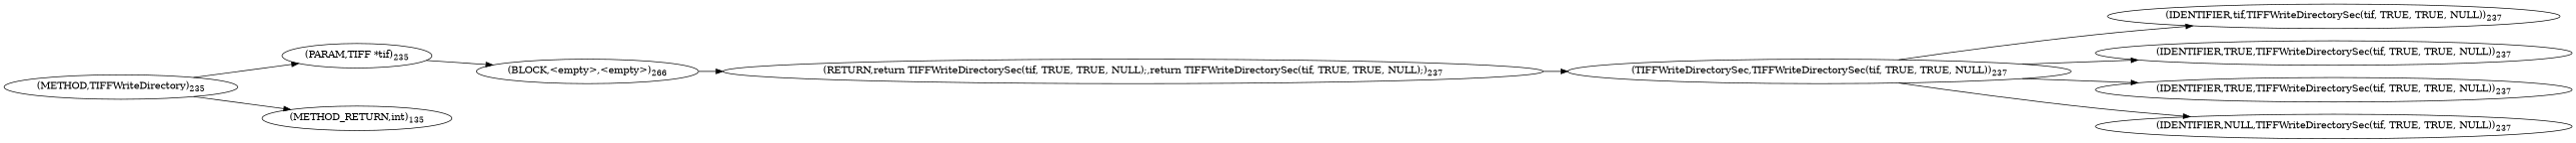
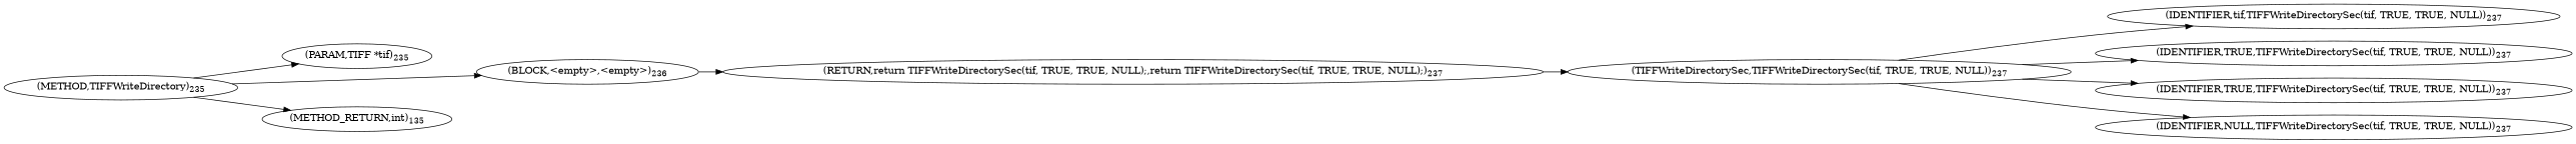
  digraph {
    rankdir=LR
    n1 [label=<(METHOD,TIFFWriteDirectory)<SUB>235</SUB>>]
    n2 [label=<(PARAM,TIFF *tif)<SUB>235</SUB>>]
-   n3 [label=<(BLOCK,&lt;empty&gt;,&lt;empty&gt;)<SUB>266</SUB>>]
+   n3 [label=<(BLOCK,&lt;empty&gt;,&lt;empty&gt;)<SUB>236</SUB>>]
    n4 [label=<(METHOD_RETURN,int)<SUB>135</SUB>>]
    n5 [label=<(RETURN,return TIFFWriteDirectorySec(tif, TRUE, TRUE, NULL);,return TIFFWriteDirectorySec(tif, TRUE, TRUE, NULL);)<SUB>237</SUB>>]
    n6 [label=<(TIFFWriteDirectorySec,TIFFWriteDirectorySec(tif, TRUE, TRUE, NULL))<SUB>237</SUB>>]
    n7 [label=<(IDENTIFIER,tif,TIFFWriteDirectorySec(tif, TRUE, TRUE, NULL))<SUB>237</SUB>>]
    n8 [label=<(IDENTIFIER,TRUE,TIFFWriteDirectorySec(tif, TRUE, TRUE, NULL))<SUB>237</SUB>>]
    n9 [label=<(IDENTIFIER,TRUE,TIFFWriteDirectorySec(tif, TRUE, TRUE, NULL))<SUB>237</SUB>>]
    n10 [label=<(IDENTIFIER,NULL,TIFFWriteDirectorySec(tif, TRUE, TRUE, NULL))<SUB>237</SUB>>]
    n1 -> n2
-   n2 -> n3
+   n1 -> n3
    n1 -> n4
    n3 -> n5
    n5 -> n6
    n6 -> n7
    n6 -> n8
    n6 -> n9
    n6 -> n10
  }
